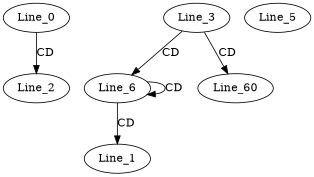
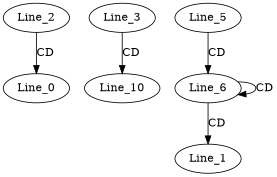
  digraph {
    Line_0
    Line_2
    Line_3
    Line_6
-   Line_10 [label=Line_60]
+   Line_10
    n6 [label=Line_1]
    Line_5
-   Line_0 -> Line_2 [label=CD]
-   Line_3 -> Line_6 [label=CD]
+   Line_2 -> Line_0 [label=CD]
+   Line_5 -> Line_6 [label=CD]
    Line_3 -> Line_10 [label=CD]
    Line_6 -> Line_6 [label=CD]
    Line_6 -> n6 [label=CD]
  }
